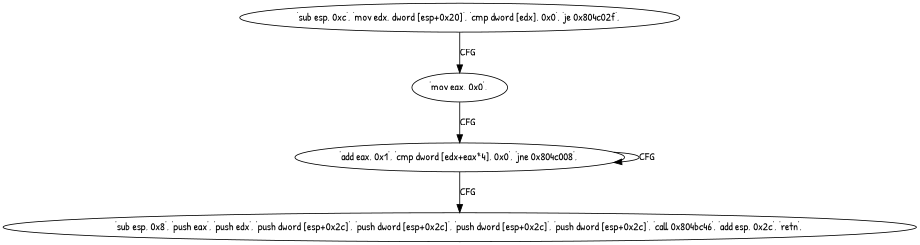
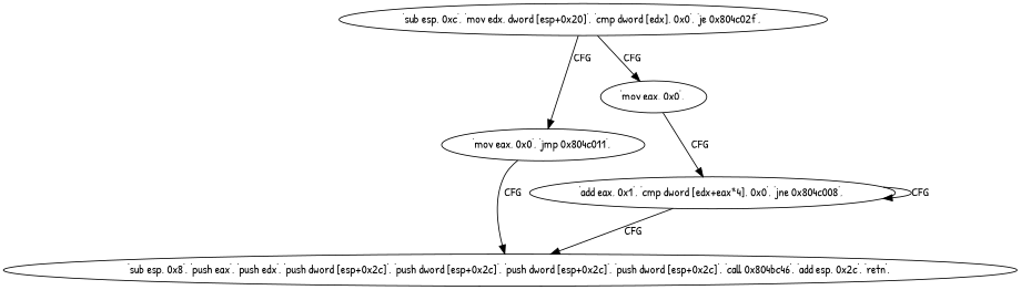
  digraph {
    fontname="Patrick Hand"
    node [fontname="Patrick Hand"]
    edge [fontname="Patrick Hand"]
    n1 [label="'sub esp, 0xc', 'mov edx, dword [esp+0x20]', 'cmp dword [edx], 0x0', 'je 0x804c02f', "]
+   n2 [label="'mov eax, 0x0', 'jmp 0x804c011', "]
    n3 [label="'mov eax, 0x0', "]
    n4 [label="'sub esp, 0x8', 'push eax', 'push edx', 'push dword [esp+0x2c]', 'push dword [esp+0x2c]', 'push dword [esp+0x2c]', 'push dword [esp+0x2c]', 'call 0x804bc46', 'add esp, 0x2c', 'retn', "]
    n5 [label="'add eax, 0x1', 'cmp dword [edx+eax*4], 0x0', 'jne 0x804c008', "]
+   n1 -> n2 [label=CFG]
    n1 -> n3 [label=CFG]
+   n2 -> n4 [label=CFG]
    n3 -> n5 [label=CFG]
    n5 -> n4 [label=CFG]
    n5 -> n5 [label=CFG]
  }
